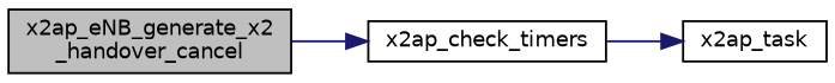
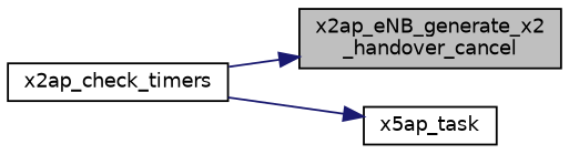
  digraph {
    rankdir=RL
    node [color=black fillcolor=white fontname=Helvetica fontsize=10 shape=record style=filled]
    edge [color=midnightblue dir=back fontname=Helvetica fontsize=10 labelfontname=Helvetica labelfontsize=10 style=solid]
    n1 [fillcolor=grey75 fontcolor=black height=0.2 label="x2ap_eNB_generate_x2\l_handover_cancel" width=0.4]
    n2 [height=0.2 label=x2ap_check_timers width=0.4]
-   n3 [height=0.2 label=x2ap_task width=0.4]
-   n2 -> n1
+   n3 [height=0.2 label=x5ap_task width=0.4]
+   n1 -> n2
    n3 -> n2
  }
